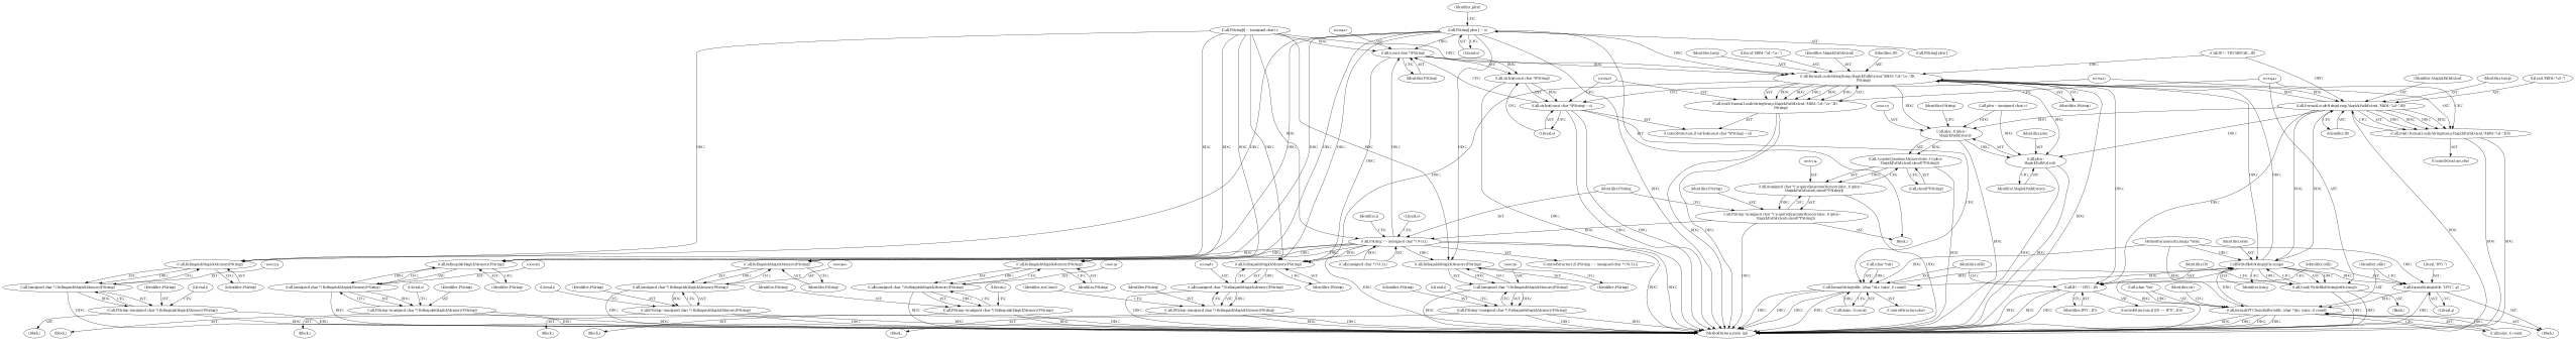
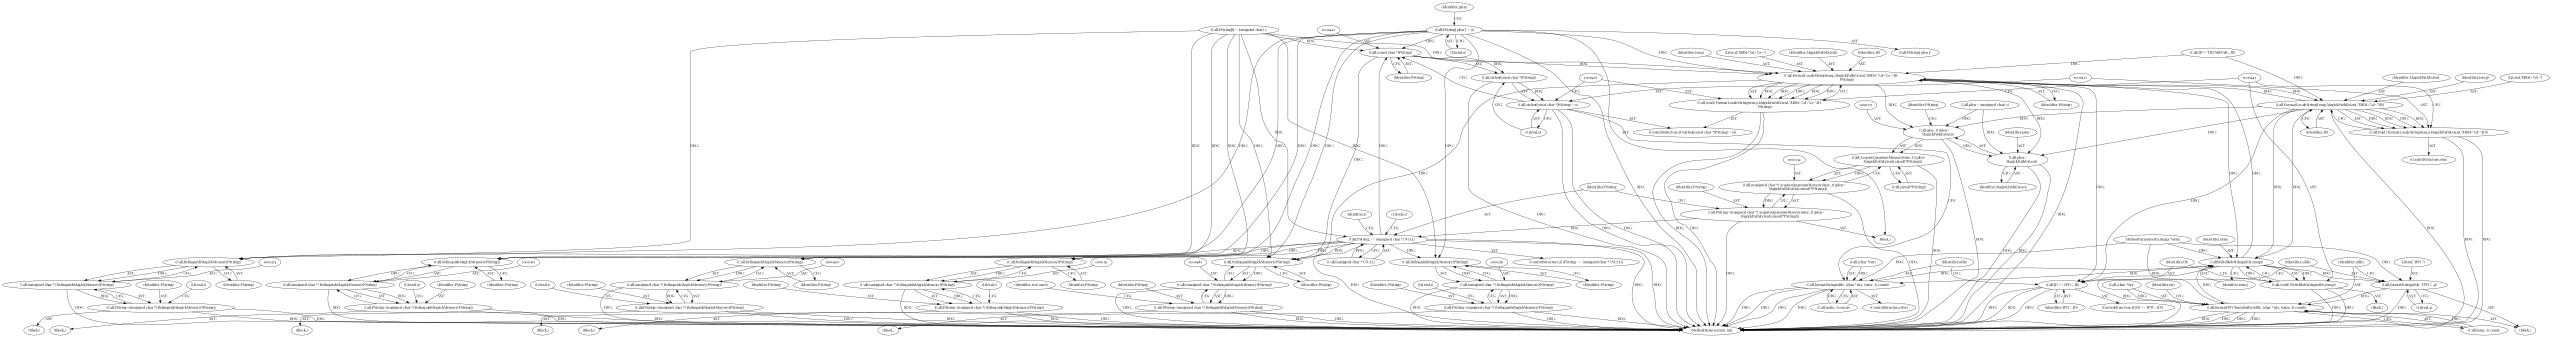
  digraph {
    fontname="Playfair Display"
    node [fontname="Playfair Display"]
    edge [fontname="Playfair Display"]
    n1 [label="(Call,PString[ plen ] = 0)"]
    n2 [label="(Call,RelinquishMagickMemory(PString))"]
    n3 [label="(Call,RelinquishMagickMemory(PString))"]
    n4 [label="(Call,RelinquishMagickMemory(PString))"]
    n5 [label="(Call,RelinquishMagickMemory(PString))"]
    n6 [label="(Call,RelinquishMagickMemory(PString))"]
    n7 [label="(Call,(const char *)PString)"]
    n8 [label="(Call,FormatLocaleString(temp,MagickPathExtent,\"8BIM#%d#%s=\",ID,\n            PString))"]
    n9 [label="(Call,RelinquishMagickMemory(PString))"]
    n10 [label="(Literal,0)"]
    n11 [label="(MethodReturn,static int)"]
    n12 [label="(Block,)"]
    n13 [label="(Call,PString == (unsigned char *) NULL)"]
    n14 [label="(ControlStructure,if (PString == (unsigned char *) NULL))"]
    n15 [label="(Call,(unsigned char *) NULL)"]
    n16 [label="(Call,(unsigned char *) RelinquishMagickMemory(PString))"]
    n17 [label="(Identifier,PString)"]
    n18 [label="(Call,(unsigned char *) RelinquishMagickMemory(PString))"]
    n19 [label="(Identifier,PString)"]
    n20 [label="(Call,(unsigned char *) RelinquishMagickMemory(PString))"]
    n21 [label="(Identifier,PString)"]
    n22 [label="(Call,(unsigned char *) RelinquishMagickMemory(PString))"]
    n23 [label="(Identifier,PString)"]
    n24 [label="(Call,(unsigned char *) RelinquishMagickMemory(PString))"]
    n25 [label="(Identifier,PString)"]
    n26 [label="(Call,strlen((const char *)PString))"]
    n27 [label="(Identifier,PString)"]
    n28 [label="(Call,(size_t) (plen+\n        MagickPathExtent))"]
    n29 [label="(Call,plen+\n        MagickPathExtent)"]
    n30 [label="(Call,(void) FormatLocaleString(temp,MagickPathExtent,\"8BIM#%d#%s=\",ID,\n            PString))"]
    n31 [label="(Call,FormatLocaleString(temp,MagickPathExtent,\"8BIM#%d=\",ID))"]
    n32 [label="(Call,WriteBlobString(ofile,temp))"]
    n33 [label="(Call,ID == IPTC_ID)"]
    n34 [label="(Identifier,PString)"]
    n35 [label="(Call,(unsigned char *) RelinquishMagickMemory(PString))"]
    n36 [label="(Identifier,PString)"]
    n37 [label="(Call,PString=(unsigned char *) RelinquishMagickMemory(PString))"]
    n38 [label="(Block,)"]
    n39 [label="(Call,PString=(unsigned char *) RelinquishMagickMemory(PString))"]
    n40 [label="(Block,)"]
    n41 [label="(Call,PString=(unsigned char *) RelinquishMagickMemory(PString))"]
    n42 [label="(Block,)"]
    n43 [label="(Call,PString=(unsigned char *) RelinquishMagickMemory(PString))"]
    n44 [label="(Block,)"]
    n45 [label="(Call,PString=(unsigned char *) RelinquishMagickMemory(PString))"]
    n46 [label="(Block,)"]
    n47 [label="(Call,strlen((const char *)PString) > 0)"]
    n48 [label="(ControlStructure,if (strlen((const char *)PString) > 0))"]
    n49 [label="(Literal,0)"]
    n50 [label="(Call,formatString(ofile, (char *)str, (ssize_t) count))"]
    n51 [label="(Call,AcquireQuantumMemory((size_t) (plen+\n        MagickPathExtent),sizeof(*PString)))"]
    n52 [label="(Identifier,MagickPathExtent)"]
    n53 [label="(Call,(void) FormatLocaleString(temp,MagickPathExtent,\"8BIM#%d=\",ID))"]
    n54 [label="(Identifier,ID)"]
    n55 [label="(Call,(void) WriteBlobString(ofile,temp))"]
    n56 [label="(Call,formatString(ofile, \"IPTC\", 4))"]
    n57 [label="(Identifier,temp)"]
    n58 [label="(ControlStructure,if (ID == IPTC_ID))"]
    n59 [label="(Identifier,IPTC_ID)"]
    n60 [label="(Call,(unsigned char *) AcquireQuantumMemory((size_t) (plen+\n        MagickPathExtent),sizeof(*PString)))"]
    n61 [label="(Call,sizeof(*PString))"]
    n62 [label="(Call,PString=(unsigned char *) AcquireQuantumMemory((size_t) (plen+\n        MagickPathExtent),sizeof(*PString)))"]
    n63 [label="(ControlStructure,else)"]
    n64 [label="(Block,)"]
    n65 [label="(Call,formatIPTCfromBuffer(ofile, (char *)str, (ssize_t) count))"]
    n66 [label="(Literal,4)"]
    n67 [label="(Block,)"]
    n68 [label="(Call,(ssize_t) count)"]
    n69 [label="(ControlStructure,else)"]
    n70 [label="(Call,(ssize_t) count)"]
    n71 [label="(Call,PString=(unsigned char *) RelinquishMagickMemory(PString))"]
    n72 [label="(Block,)"]
    n73 [label="(Identifier,PString)"]
    n74 [label="(Call,(char *)str)"]
    n75 [label="(Identifier,PString)"]
    n76 [label="(Literal,0)"]
    n77 [label="(Identifier,PString)"]
    n78 [label="(Call,(char *)str)"]
    n79 [label="(Identifier,ID)"]
    n80 [label="(Literal,\"IPTC\")"]
    n81 [label="(Identifier,ID)"]
    n82 [label="(Identifier,resCount)"]
    n83 [label="(MethodParameterIn,Image *ofile)"]
    n84 [label="(Identifier,PString)"]
    n85 [label="(Identifier,ofile)"]
    n86 [label="(Literal,0)"]
    n87 [label="(Call,PString[ plen ])"]
    n88 [label="(Identifier,PString)"]
    n89 [label="(Call,plen = (unsigned char) c)"]
    n90 [label="(Call,PString[i] = (unsigned char) c)"]
    n91 [label="(Identifier,temp)"]
    n92 [label="(Identifier,ofile)"]
    n93 [label="(Literal,\"8BIM#%d=\")"]
    n94 [label="(Identifier,PString)"]
    n95 [label="(Identifier,str)"]
    n96 [label="(Identifier,i)"]
    n97 [label="(Identifier,plen)"]
    n98 [label="(Identifier,PString)"]
    n99 [label="(Call,ID != THUMBNAIL_ID)"]
    n100 [label="(Identifier,ofile)"]
    n101 [label="(Literal,\"8BIM#%d#%s=\")"]
    n102 [label="(Identifier,ofile)"]
    n103 [label="(Identifier,plen)"]
    n104 [label="(Literal,1)"]
    n105 [label="(Literal,1)"]
    n106 [label="(Identifier,MagickPathExtent)"]
    n107 [label="(Identifier,PString)"]
    n108 [label="(Identifier,temp)"]
    n109 [label="(Identifier,MagickPathExtent)"]
    n110 [label="(Literal,1)"]
    n111 [label="(Literal,1)"]
    n112 [label="(Identifier,PString)"]
    1000274
    1000311
    1000336
    1000365
    1000400
    1000422
    1000426
    1000435
    1000237
    1000234
    1000442
    1000481
    n1 -> n2 [label="DDG: "]
    n1 -> n3 [label="DDG: "]
    n1 -> n4 [label="DDG: "]
    n1 -> n5 [label="DDG: "]
    n1 -> n6 [label="DDG: "]
    n1 -> n7 [label="DDG: "]
    n1 -> n8 [label="DDG: "]
    n1 -> n9 [label="DDG: "]
    n1 -> n10 [label="CFG: "]
    n1 -> n11 [label="DDG: "]
    n1 -> n12 [label="AST: "]
    n2 -> n16 [label="AST: "]
    n2 -> n16 [label="DDG: "]
    n2 -> n17 [label="CFG: "]
    n3 -> n18 [label="AST: "]
    n3 -> n18 [label="DDG: "]
    n3 -> n19 [label="CFG: "]
    n4 -> n20 [label="AST: "]
    n4 -> n20 [label="DDG: "]
    n4 -> n21 [label="CFG: "]
    n5 -> n22 [label="AST: "]
    n5 -> n22 [label="DDG: "]
    n5 -> n23 [label="CFG: "]
    n6 -> n24 [label="AST: "]
    n6 -> n24 [label="DDG: "]
    n6 -> n25 [label="CFG: "]
    n7 -> n8 [label="DDG: "]
    n7 -> n9 [label="DDG: "]
    n7 -> n26 [label="AST: "]
    n7 -> n26 [label="DDG: "]
    n7 -> n27 [label="CFG: "]
    n8 -> n9 [label="DDG: "]
    n8 -> n11 [label="DDG: "]
    n8 -> n28 [label="DDG: "]
    n8 -> n29 [label="DDG: "]
    n8 -> n30 [label="AST: "]
    n8 -> n30 [label="DDG: "]
    n8 -> n30 [label="DDG: "]
    n8 -> n30 [label="DDG: "]
    n8 -> n30 [label="DDG: "]
    n8 -> n30 [label="DDG: "]
    n8 -> n31 [label="DDG: "]
    n8 -> n32 [label="DDG: "]
    n8 -> n33 [label="DDG: "]
    n8 -> n34 [label="CFG: "]
    n9 -> n35 [label="AST: "]
    n9 -> n35 [label="DDG: "]
    n9 -> n36 [label="CFG: "]
    n10 -> n1 [label="AST: "]
    n13 -> n2 [label="DDG: "]
    n13 -> n3 [label="DDG: "]
    n13 -> n4 [label="DDG: "]
    n13 -> n5 [label="DDG: "]
    n13 -> n6 [label="DDG: "]
    n13 -> n7 [label="DDG: "]
    n13 -> n9 [label="DDG: "]
    n13 -> n11 [label="DDG: "]
    n13 -> n11 [label="DDG: "]
    n13 -> n11 [label="DDG: "]
    n13 -> n14 [label="AST: "]
+   n13 -> n15 [label="CFG: "]
    n15 -> n13 [label="AST: "]
    n15 -> n13 [label="DDG: "]
    n16 -> n2 [label="CFG: "]
    n16 -> n11 [label="DDG: "]
    n16 -> n37 [label="AST: "]
    n16 -> n37 [label="DDG: "]
    n17 -> n2 [label="AST: "]
    n18 -> n3 [label="CFG: "]
    n18 -> n11 [label="DDG: "]
    n18 -> n39 [label="AST: "]
    n18 -> n39 [label="DDG: "]
    n19 -> n3 [label="AST: "]
    n20 -> n4 [label="CFG: "]
    n20 -> n11 [label="DDG: "]
    n20 -> n41 [label="AST: "]
    n20 -> n41 [label="DDG: "]
    n21 -> n4 [label="AST: "]
    n22 -> n5 [label="CFG: "]
    n22 -> n11 [label="DDG: "]
    n22 -> n43 [label="AST: "]
    n22 -> n43 [label="DDG: "]
    n23 -> n5 [label="AST: "]
    n24 -> n6 [label="CFG: "]
    n24 -> n11 [label="DDG: "]
    n24 -> n45 [label="AST: "]
    n24 -> n45 [label="DDG: "]
    n25 -> n6 [label="AST: "]
    n26 -> n11 [label="DDG: "]
    n26 -> n47 [label="AST: "]
    n26 -> n47 [label="DDG: "]
    n27 -> n7 [label="AST: "]
    n28 -> n11 [label="DDG: "]
    n28 -> n29 [label="DDG: "]
    n28 -> n51 [label="AST: "]
    n28 -> n51 [label="DDG: "]
    n29 -> n11 [label="DDG: "]
    n29 -> n11 [label="DDG: "]
    n29 -> n28 [label="AST: "]
    n29 -> n52 [label="CFG: "]
    n30 -> n8 [label="CFG: "]
    n30 -> n11 [label="DDG: "]
    n30 -> n11 [label="DDG: "]
    n30 -> n48 [label="AST: "]
    n31 -> n8 [label="DDG: "]
    n31 -> n11 [label="DDG: "]
    n31 -> n28 [label="DDG: "]
    n31 -> n29 [label="DDG: "]
    n31 -> n32 [label="DDG: "]
    n31 -> n33 [label="DDG: "]
    n31 -> n53 [label="AST: "]
    n31 -> n53 [label="DDG: "]
    n31 -> n53 [label="DDG: "]
    n31 -> n53 [label="DDG: "]
    n31 -> n53 [label="DDG: "]
    n31 -> n54 [label="CFG: "]
    n32 -> n8 [label="DDG: "]
    n32 -> n11 [label="DDG: "]
    n32 -> n31 [label="DDG: "]
    n32 -> n50 [label="DDG: "]
    n32 -> n55 [label="AST: "]
    n32 -> n55 [label="DDG: "]
    n32 -> n55 [label="DDG: "]
    n32 -> n56 [label="DDG: "]
    n32 -> n57 [label="CFG: "]
    n33 -> n11 [label="DDG: "]
    n33 -> n11 [label="DDG: "]
    n33 -> n11 [label="DDG: "]
    n33 -> n58 [label="AST: "]
    n33 -> n59 [label="CFG: "]
    n34 -> n8 [label="AST: "]
    n35 -> n9 [label="CFG: "]
    n35 -> n11 [label="DDG: "]
    n35 -> n71 [label="AST: "]
    n35 -> n71 [label="DDG: "]
    n36 -> n9 [label="AST: "]
    n37 -> n11 [label="DDG: "]
    n37 -> n11 [label="DDG: "]
    n37 -> n16 [label="CFG: "]
    n37 -> n38 [label="AST: "]
    n39 -> n11 [label="DDG: "]
    n39 -> n11 [label="DDG: "]
    n39 -> n18 [label="CFG: "]
    n39 -> n40 [label="AST: "]
    n41 -> n11 [label="DDG: "]
    n41 -> n11 [label="DDG: "]
    n41 -> n20 [label="CFG: "]
    n41 -> n42 [label="AST: "]
    n43 -> n11 [label="DDG: "]
    n43 -> n11 [label="DDG: "]
    n43 -> n22 [label="CFG: "]
    n43 -> n44 [label="AST: "]
    n45 -> n11 [label="DDG: "]
    n45 -> n11 [label="DDG: "]
    n45 -> n24 [label="CFG: "]
    n45 -> n46 [label="AST: "]
    n47 -> n7 [label="CFG: "]
    n47 -> n11 [label="DDG: "]
    n47 -> n11 [label="DDG: "]
    n47 -> n48 [label="AST: "]
    n47 -> n49 [label="CFG: "]
    n47 -> n50 [label="CFG: "]
    n49 -> n26 [label="CFG: "]
    n49 -> n47 [label="AST: "]
    n50 -> n11 [label="DDG: "]
    n50 -> n11 [label="DDG: "]
    n50 -> n11 [label="DDG: "]
    n50 -> n11 [label="DDG: "]
    n50 -> n32 [label="DDG: "]
    n50 -> n68 [label="CFG: "]
    n50 -> n69 [label="AST: "]
    n51 -> n11 [label="DDG: "]
    n51 -> n60 [label="AST: "]
    n51 -> n60 [label="DDG: "]
    n51 -> n61 [label="CFG: "]
    n52 -> n29 [label="AST: "]
    n53 -> n11 [label="DDG: "]
    n53 -> n11 [label="DDG: "]
    n53 -> n31 [label="CFG: "]
    n53 -> n63 [label="AST: "]
    n54 -> n31 [label="AST: "]
    n55 -> n11 [label="DDG: "]
    n55 -> n11 [label="DDG: "]
    n55 -> n32 [label="CFG: "]
    n55 -> n64 [label="AST: "]
    n56 -> n11 [label="DDG: "]
    n56 -> n65 [label="DDG: "]
    n56 -> n66 [label="CFG: "]
    n56 -> n67 [label="AST: "]
    n57 -> n32 [label="AST: "]
    n59 -> n33 [label="AST: "]
    n60 -> n11 [label="DDG: "]
    n60 -> n51 [label="CFG: "]
    n60 -> n62 [label="AST: "]
    n60 -> n62 [label="DDG: "]
    n61 -> n51 [label="AST: "]
    n62 -> n11 [label="DDG: "]
    n62 -> n12 [label="AST: "]
    n62 -> n13 [label="DDG: "]
    n62 -> n60 [label="CFG: "]
    n65 -> n11 [label="DDG: "]
    n65 -> n11 [label="DDG: "]
    n65 -> n11 [label="DDG: "]
    n65 -> n11 [label="DDG: "]
    n65 -> n32 [label="DDG: "]
    n65 -> n67 [label="AST: "]
    n65 -> n70 [label="CFG: "]
    n66 -> n56 [label="AST: "]
    n68 -> n50 [label="AST: "]
    n68 -> n50 [label="DDG: "]
    n70 -> n65 [label="AST: "]
    n70 -> n65 [label="DDG: "]
    n71 -> n11 [label="DDG: "]
    n71 -> n11 [label="DDG: "]
    n71 -> n35 [label="CFG: "]
    n71 -> n72 [label="AST: "]
    n73 -> n41 [label="AST: "]
    n74 -> n65 [label="AST: "]
    n74 -> n65 [label="DDG: "]
    n75 -> n13 [label="AST: "]
    n75 -> n62 [label="CFG: "]
    n76 -> n13 [label="CFG: "]
    n77 -> n28 [label="CFG: "]
    n78 -> n50 [label="AST: "]
    n78 -> n50 [label="DDG: "]
    n79 -> n8 [label="AST: "]
    n80 -> n56 [label="AST: "]
    n81 -> n33 [label="AST: "]
    n81 -> n55 [label="CFG: "]
    n82 -> n71 [label="CFG: "]
    n83 -> n32 [label="DDG: "]
    n83 -> n50 [label="DDG: "]
    n83 -> n56 [label="DDG: "]
    n83 -> n65 [label="DDG: "]
    n84 -> n37 [label="AST: "]
    n85 -> n32 [label="AST: "]
    n86 -> n43 [label="CFG: "]
-   n87 -> n1 [label="AST: "]
+   n1 -> n87 [label="AST: "]
    n88 -> n45 [label="AST: "]
    n89 -> n28 [label="DDG: "]
    n89 -> n29 [label="DDG: "]
    n90 -> n2 [label="DDG: "]
    n90 -> n3 [label="DDG: "]
    n90 -> n4 [label="DDG: "]
    n90 -> n5 [label="DDG: "]
    n90 -> n6 [label="DDG: "]
    n90 -> n7 [label="DDG: "]
    n90 -> n8 [label="DDG: "]
    n90 -> n9 [label="DDG: "]
    n90 -> n13 [label="DDG: "]
    n91 -> n8 [label="AST: "]
    n92 -> n33 [label="CFG: "]
    n92 -> n50 [label="AST: "]
    n93 -> n31 [label="AST: "]
    n94 -> n62 [label="AST: "]
    n95 -> n65 [label="CFG: "]
    n96 -> n13 [label="CFG: "]
    n97 -> n1 [label="CFG: "]
    n98 -> n43 [label="AST: "]
    n99 -> n8 [label="DDG: "]
    n99 -> n31 [label="DDG: "]
    n100 -> n56 [label="CFG: "]
    n100 -> n65 [label="AST: "]
    n101 -> n8 [label="AST: "]
    n102 -> n33 [label="CFG: "]
    n102 -> n56 [label="AST: "]
    n103 -> n29 [label="AST: "]
    n104 -> n39 [label="CFG: "]
    n105 -> n41 [label="CFG: "]
    n106 -> n31 [label="AST: "]
    n107 -> n71 [label="AST: "]
    n108 -> n31 [label="AST: "]
    n109 -> n8 [label="AST: "]
    n110 -> n45 [label="CFG: "]
    n111 -> n37 [label="CFG: "]
    n112 -> n39 [label="AST: "]
    1000274 -> n16 [label="AST: "]
    1000311 -> n18 [label="AST: "]
    1000336 -> n20 [label="AST: "]
    1000365 -> n22 [label="AST: "]
    1000400 -> n24 [label="AST: "]
    1000422 -> n7 [label="AST: "]
    1000426 -> n30 [label="AST: "]
    1000426 -> n47 [label="CFG: "]
-   1000435 -> n47 [label="CFG: "]
+   1000435 -> n47 [label="AST: "]
    1000435 -> n53 [label="AST: "]
    1000237 -> n28 [label="AST: "]
    1000234 -> n60 [label="AST: "]
    1000442 -> n30 [label="CFG: "]
    1000442 -> n53 [label="CFG: "]
    1000442 -> n55 [label="AST: "]
    1000481 -> n35 [label="AST: "]
  }
